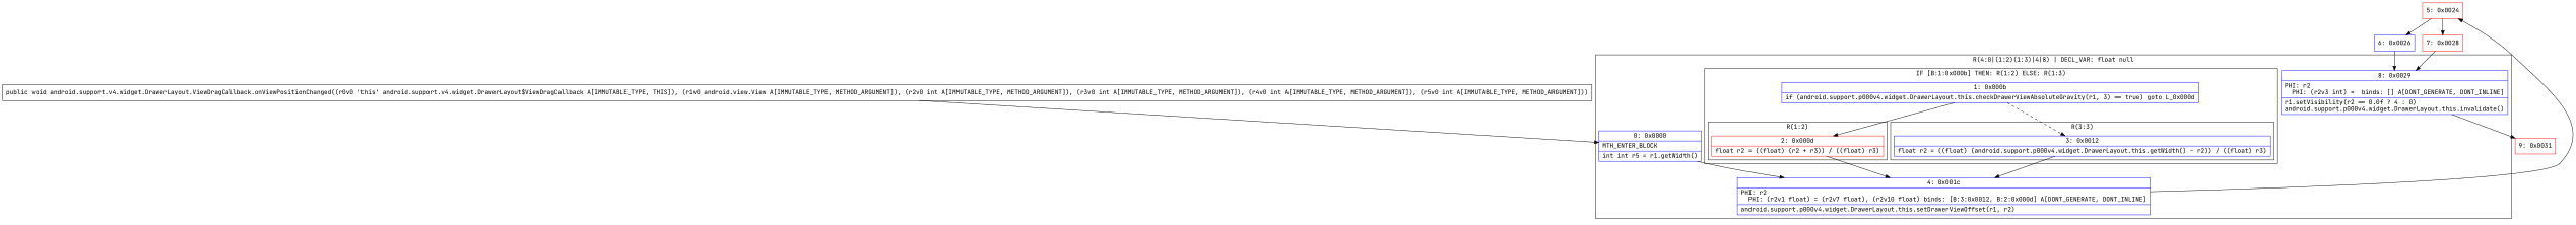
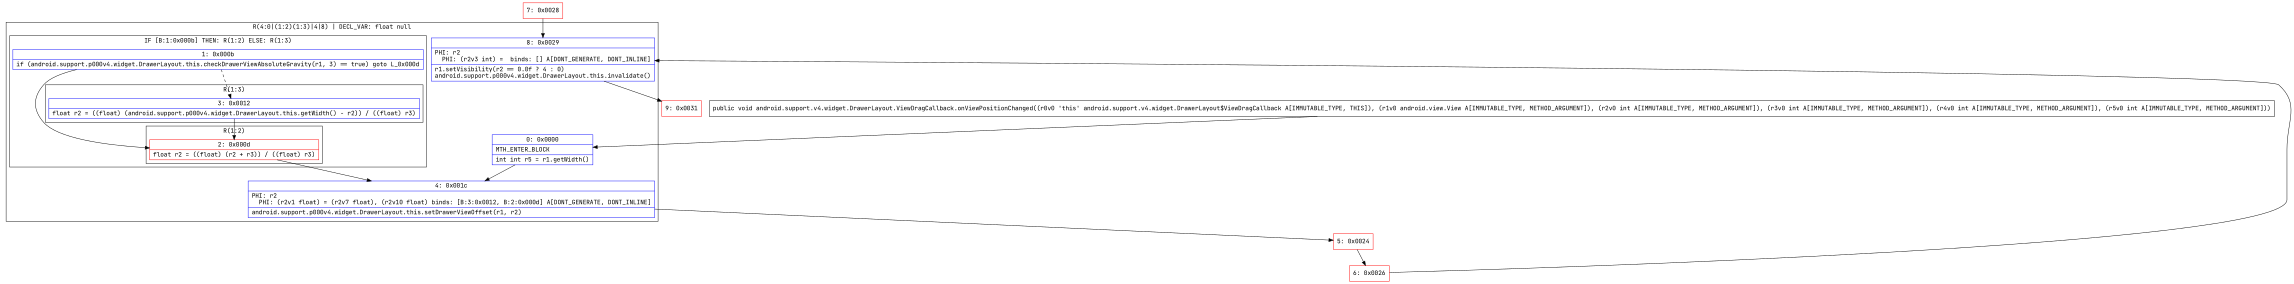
  digraph {
    fontname="JetBrains Mono"
    node [color=red fontname="JetBrains Mono" shape=record]
    edge [fontname="JetBrains Mono"]
    n1 [label="{2\:\ 0x000d|float r2 = ((float) (r2 + r3)) \/ ((float) r3)\l}"]
    n2 [color=blue label="{3\:\ 0x0012|float r2 = ((float) (android.support.p000v4.widget.DrawerLayout.this.getWidth() \- r2)) \/ ((float) r3)\l}"]
    n3 [color=blue label="{1\:\ 0x000b|if (android.support.p000v4.widget.DrawerLayout.this.checkDrawerViewAbsoluteGravity(r1, 3) == true) goto L_0x000d\l}"]
    n4 [color=blue label="{0\:\ 0x0000|MTH_ENTER_BLOCK\l|int int r5 = r1.getWidth()\l}"]
    n5 [color=blue label="{4\:\ 0x001c|PHI: r2 \l  PHI: (r2v1 float) = (r2v7 float), (r2v10 float) binds: [B:3:0x0012, B:2:0x000d] A[DONT_GENERATE, DONT_INLINE]\l|android.support.p000v4.widget.DrawerLayout.this.setDrawerViewOffset(r1, r2)\l}"]
    n6 [color=blue label="{8\:\ 0x0029|PHI: r2 \l  PHI: (r2v3 int) =  binds: [] A[DONT_GENERATE, DONT_INLINE]\l|r1.setVisibility(r2 == 0.0f ? 4 : 0)\landroid.support.p000v4.widget.DrawerLayout.this.invalidate()\l}"]
    n7 [label="{5\:\ 0x0024}"]
    n8 [label="{9\:\ 0x0031}"]
-   n9 [color=blue label="{6\:\ 0x0026}"]
+   n9 [label="{6\:\ 0x0026}"]
    n10 [label="{7\:\ 0x0028}"]
    n11 [label="{public void android.support.v4.widget.DrawerLayout.ViewDragCallback.onViewPositionChanged((r0v0 'this' android.support.v4.widget.DrawerLayout$ViewDragCallback A[IMMUTABLE_TYPE, THIS]), (r1v0 android.view.View A[IMMUTABLE_TYPE, METHOD_ARGUMENT]), (r2v0 int A[IMMUTABLE_TYPE, METHOD_ARGUMENT]), (r3v0 int A[IMMUTABLE_TYPE, METHOD_ARGUMENT]), (r4v0 int A[IMMUTABLE_TYPE, METHOD_ARGUMENT]), (r5v0 int A[IMMUTABLE_TYPE, METHOD_ARGUMENT])) }" color=""]
    subgraph cluster_1 {
      label="R(4:0|(1:2)(1:3)|4|8) | DECL_VAR: float null\l"
      n4
      n5
      n6
      subgraph cluster_2 {
        label="IF [B:1:0x000b] THEN: R(1:2) ELSE: R(1:3)"
        n3
        subgraph cluster_3 {
          label="R(1:2)"
          n1
        }
        subgraph cluster_4 {
-         label="R(3:3)"
+         label="R(1:3)"
          n2
        }
      }
    }
    n1 -> n5
-   n2 -> n5
+   n2 -> n1
    n3 -> n1
    n3 -> n2 [style=dashed]
    n4 -> n5
    n5 -> n7
    n6 -> n8
    n7 -> n9
-   n7 -> n10
    n9 -> n6
    n10 -> n6
    n11 -> n4
  }
